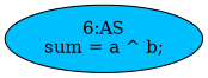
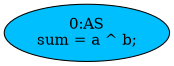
  strict digraph {
-   n1 [ast="<pyverilog.vparser.ast.Assign object at 0x7fcea26b7490>" def_var="['sum']" fillcolor=deepskyblue label="6:AS\nsum = a ^ b;" statements="[]" style=filled typ=Assign use_var="['a', 'b']"]
+   n1 [ast="<pyverilog.vparser.ast.Assign object at 0x7fcea26b7490>" def_var="['sum']" fillcolor=deepskyblue label="0:AS\nsum = a ^ b;" statements="[]" style=filled typ=Assign use_var="['a', 'b']"]
  }
